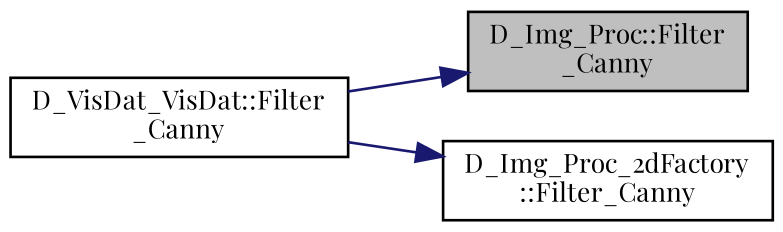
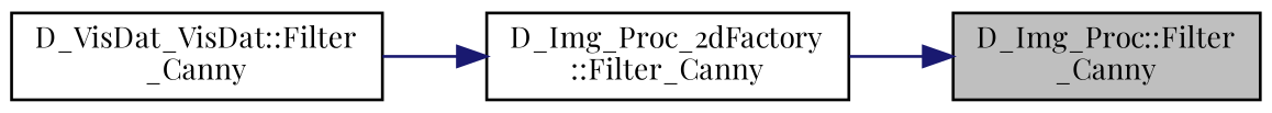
  digraph {
    fontname="Playfair Display"
    rankdir=RL
    node [color=black fillcolor=white fontname="Playfair Display" fontsize=10 shape=record style=filled]
    edge [color=midnightblue dir=back fontname="Playfair Display" fontsize=10 labelfontname=Helvetica labelfontsize=10 style=solid]
    n1 [fillcolor=grey75 fontcolor=black height=0.2 label="D_Img_Proc::Filter\l_Canny" width=0.4]
    n2 [height=0.2 label="D_Img_Proc_2dFactory\l::Filter_Canny" width=0.4]
    n3 [height=0.2 label="D_VisDat_VisDat::Filter\l_Canny" width=0.4]
-   n1 -> n3
+   n1 -> n2
    n2 -> n3
  }
